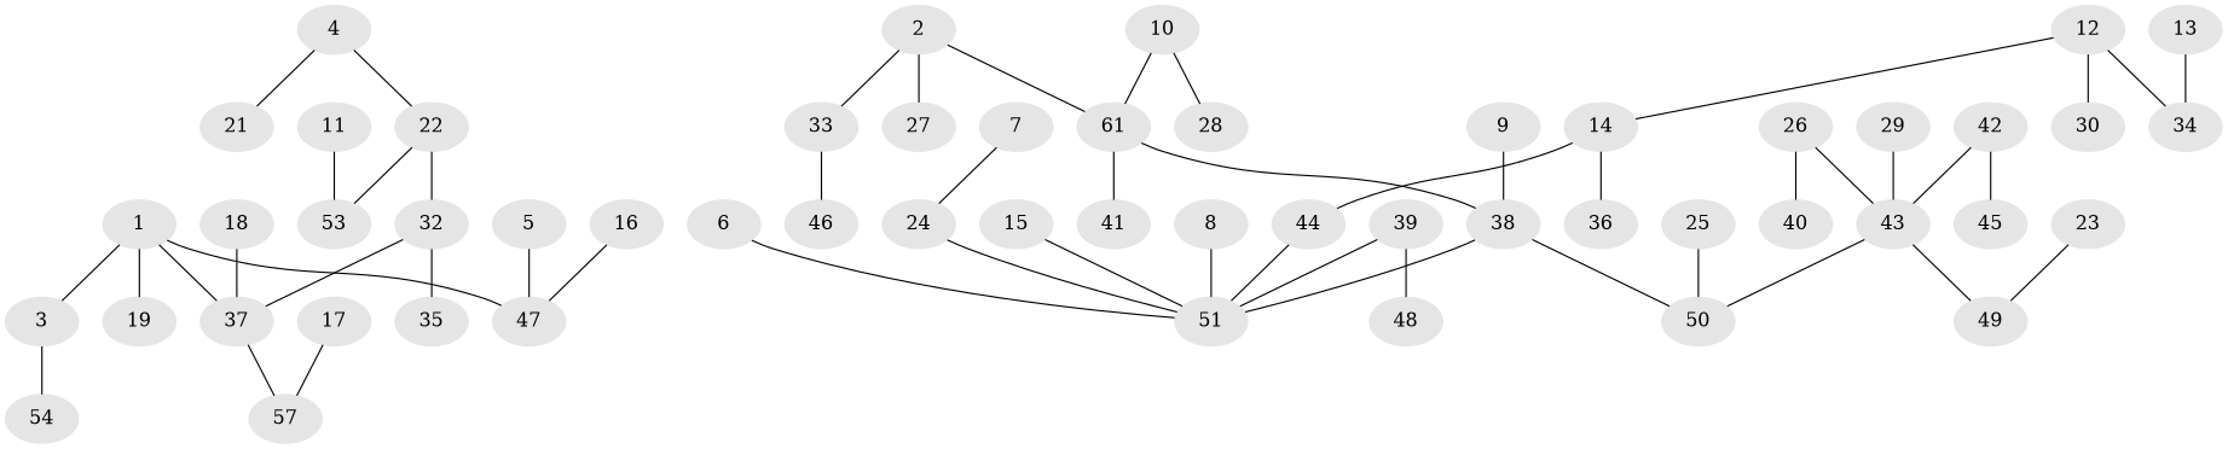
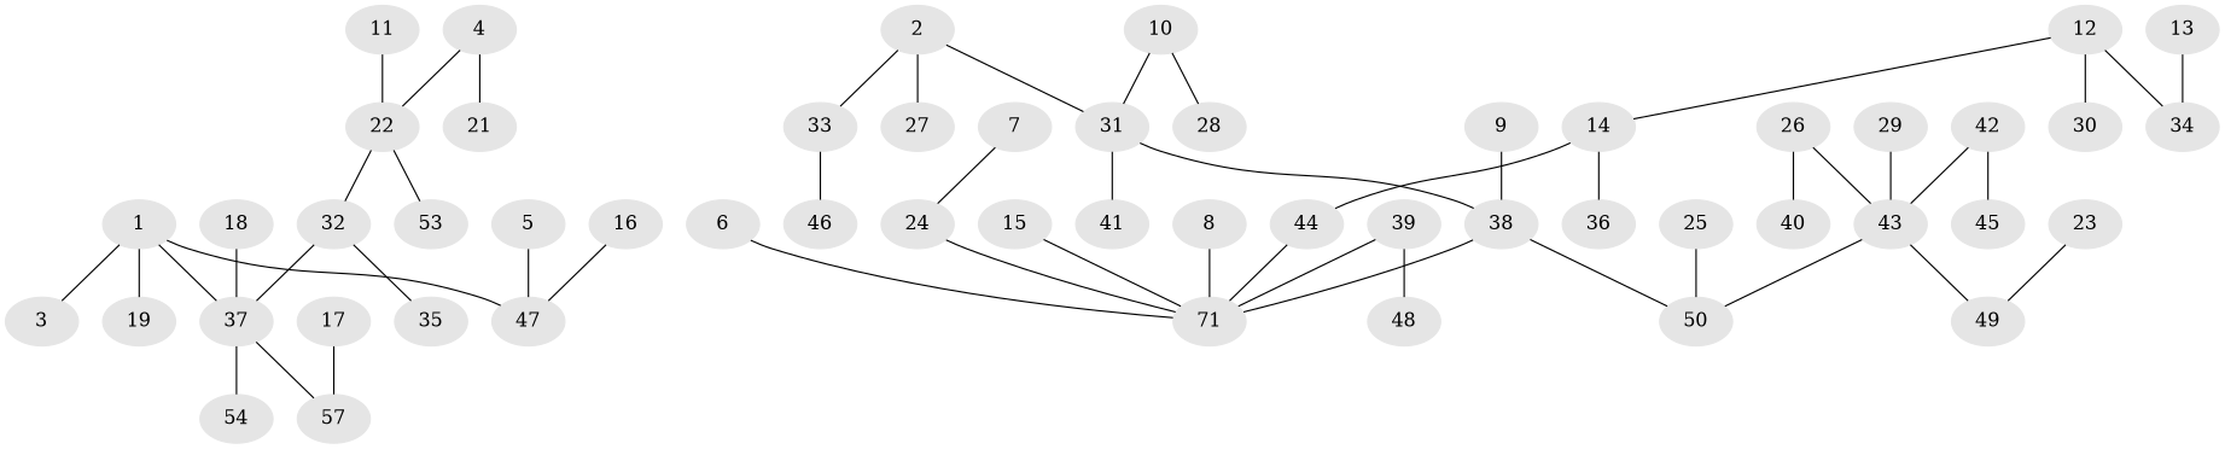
  graph {
    node [color=gray90 style=filled]
    edge [weight=1.0]
    1
    3
    19
    37
    47
    54
    n7 [label=57]
    38
-   51
+   51 [label=71]
    50
    2
    27
-   31 [label=61]
+   31
    33
    41
    46
    4
    21
    22
    32
    53
    5
    6
    7
    24
    8
    9
    10
    28
    11
    12
    14
    30
    34
    36
    44
    13
    15
    16
    17
    18
    35
    23
    49
    25
    26
    40
    43
    29
    39
    48
    42
    45
    1 -- 3
    1 -- 19
    1 -- 37
    1 -- 47
-   3 -- 54
+   37 -- 54
    37 -- n7
    38 -- 51
    38 -- 50
    2 -- 27
    2 -- 31
    2 -- 33
    31 -- 38
    31 -- 41
    33 -- 46
    4 -- 21
    4 -- 22
    22 -- 32
    22 -- 53
    32 -- 37
    32 -- 35
    5 -- 47
    6 -- 51
    7 -- 24
    24 -- 51
    8 -- 51
    9 -- 38
    10 -- 31
    10 -- 28
-   11 -- 53
+   11 -- 22
    12 -- 14
    12 -- 30
    12 -- 34
    14 -- 36
    14 -- 44
    44 -- 51
    13 -- 34
    15 -- 51
    16 -- 47
    17 -- n7
    18 -- 37
    23 -- 49
    25 -- 50
    26 -- 40
    26 -- 43
    43 -- 50
    43 -- 49
    29 -- 43
    39 -- 51
    39 -- 48
    42 -- 43
    42 -- 45
  }
